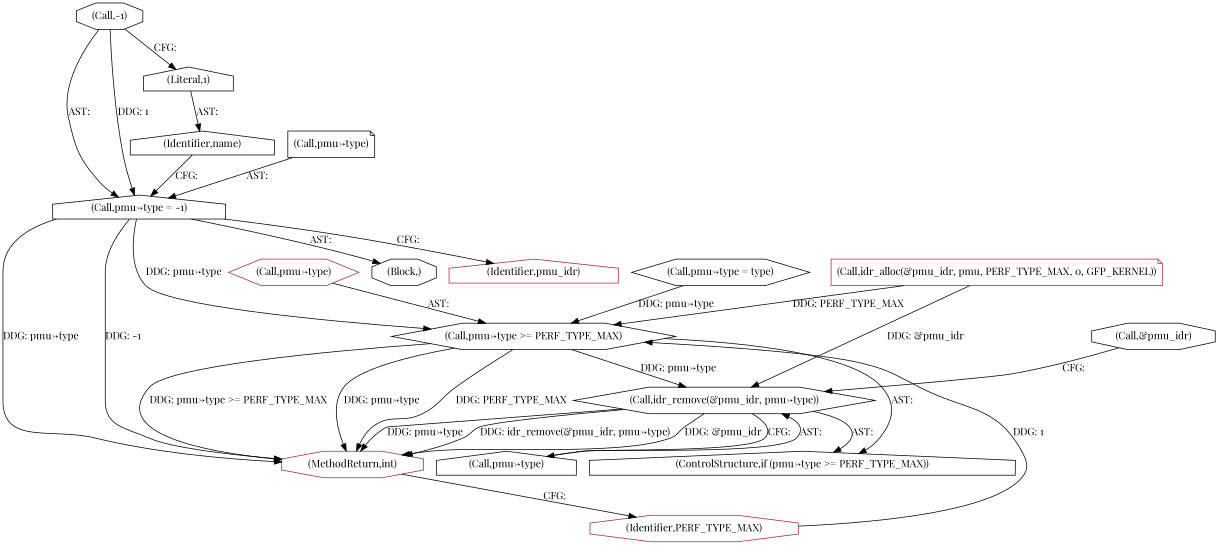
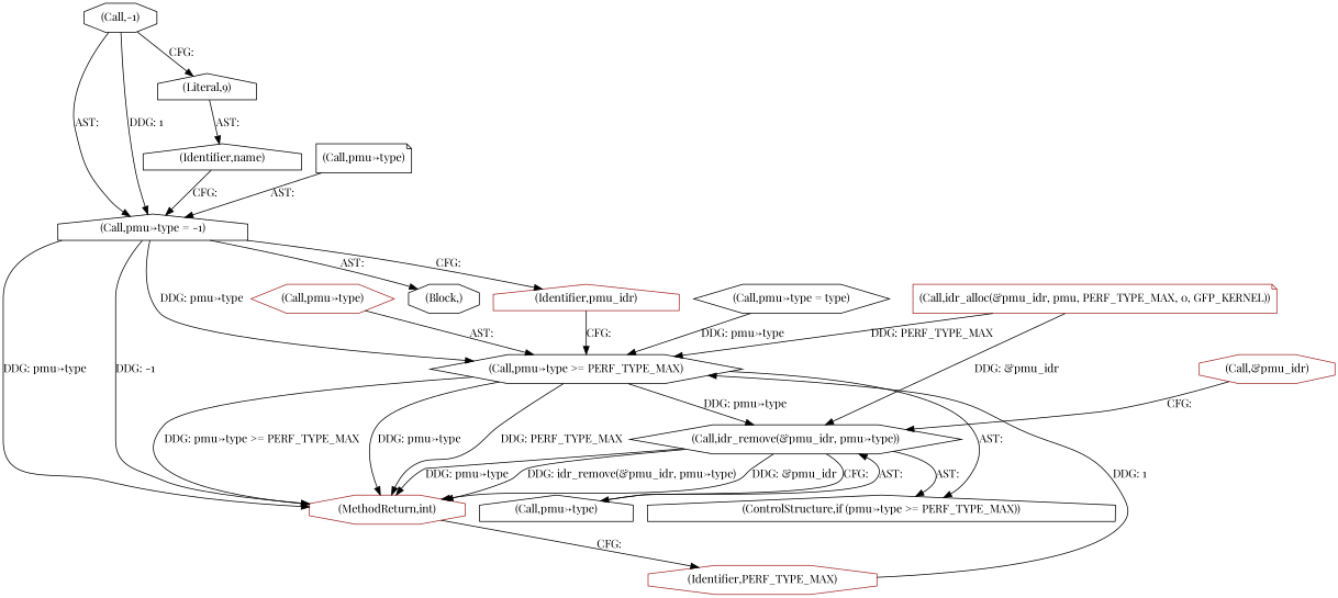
  digraph {
    fontname="Playfair Display"
    node [color=black fontname="Playfair Display" shape=house]
    edge [fontname="Playfair Display"]
    n1 [label="(Call,pmu->type = -1)"]
    n2 [label="(Call,pmu->type >= PERF_TYPE_MAX)" shape=hexagon]
    n3 [label="(Block,)" shape=octagon]
    n4 [color=brown label="(MethodReturn,int)" shape=octagon]
    n5 [color=brown label="(Identifier,pmu_idr)"]
    n6 [label="(Call,-1)" shape=octagon]
-   n7 [label="(Literal,1)"]
+   n7 [label="(Literal,9)"]
    n8 [label="(Call,idr_remove(&pmu_idr, pmu->type))" shape=hexagon]
    n9 [label="(ControlStructure,if (pmu->type >= PERF_TYPE_MAX))"]
    n10 [color=brown label="(Identifier,PERF_TYPE_MAX)" shape=octagon]
    n11 [label="(Identifier,name)"]
    n12 [label="(Call,pmu->type)"]
-   n13 [label="(Call,&pmu_idr)" shape=octagon]
+   n13 [color=brown label="(Call,&pmu_idr)" shape=octagon]
    n14 [color=brown label="(Call,idr_alloc(&pmu_idr, pmu, PERF_TYPE_MAX, 0, GFP_KERNEL))" shape=note]
    n15 [color=brown label="(Call,pmu->type)" shape=hexagon]
    n16 [label="(Call,pmu->type)" shape=note]
    n17 [label="(Call,pmu->type = type)" shape=hexagon]
    n1 -> n2 [label="DDG: pmu->type"]
    n1 -> n3 [label="AST: "]
    n1 -> n4 [label="DDG: pmu->type"]
    n1 -> n4 [label="DDG: -1"]
    n1 -> n5 [label="CFG: "]
    n2 -> n4 [label="DDG: PERF_TYPE_MAX"]
    n2 -> n4 [label="DDG: pmu->type >= PERF_TYPE_MAX"]
    n2 -> n4 [label="DDG: pmu->type"]
    n2 -> n8 [label="DDG: pmu->type"]
    n2 -> n9 [label="AST: "]
    n4 -> n10 [label="CFG: "]
+   n5 -> n2 [label="CFG: "]
    n6 -> n1 [label="AST: "]
    n6 -> n1 [label="DDG: 1"]
    n6 -> n7 [label="CFG: "]
    n7 -> n11 [label="AST: "]
    n8 -> n4 [label="DDG: pmu->type"]
    n8 -> n4 [label="DDG: idr_remove(&pmu_idr, pmu->type)"]
    n8 -> n4 [label="DDG: &pmu_idr"]
    n8 -> n9 [label="AST: "]
    n8 -> n12 [label="CFG: "]
    n10 -> n2 [label="DDG: 1"]
    n11 -> n1 [label="CFG: "]
    n12 -> n8 [label="AST: "]
    n13 -> n8 [label="CFG: "]
    n14 -> n2 [label="DDG: PERF_TYPE_MAX"]
    n14 -> n8 [label="DDG: &pmu_idr"]
    n15 -> n2 [label="AST: "]
    n16 -> n1 [label="AST: "]
    n17 -> n2 [label="DDG: pmu->type"]
  }
